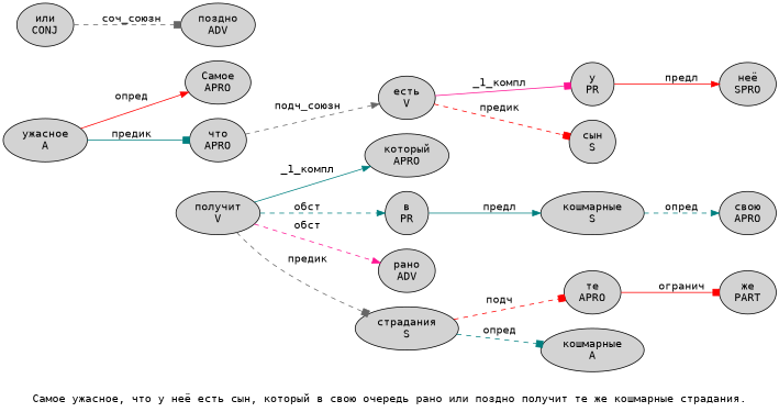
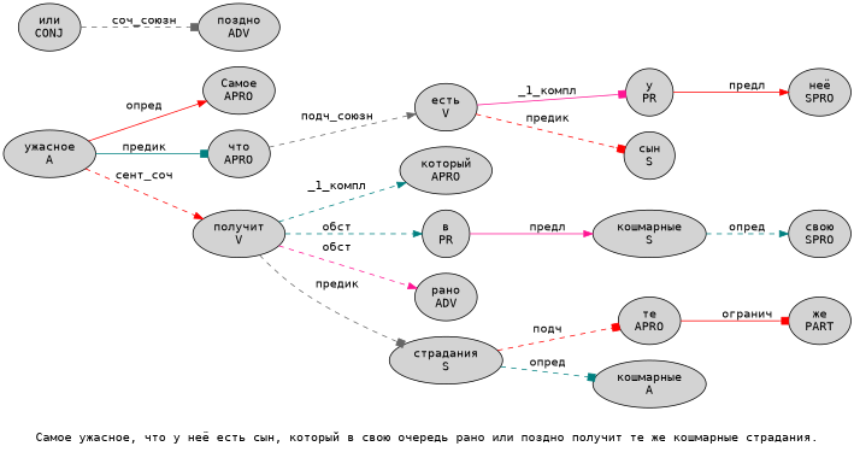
  digraph {
    fontname="DejaVu Sans Mono"
    label="Самое ужасное, что у неё есть сын, который в свою очередь рано или поздно получит те же кошмарные страдания."
    rankdir=LR
    node [fillcolor=lightgray fontname="DejaVu Sans Mono" penwidth=1 shape=ellipse style=filled]
    edge [arrowhead=normal color=red fontname="DejaVu Sans Mono" style=dashed]
    n1 [label="Самое\nAPRO"]
    n2 [label="ужасное\nA"]
    n3 [label="что\nAPRO"]
    n4 [label="получит\nV"]
    n5 [label="есть\nV"]
    n6 [label="который\nAPRO"]
    n7 [label="в\nPR"]
    n8 [label="рано\nADV"]
    n9 [label="страдания\nS"]
    n10 [label="у\nPR"]
    n11 [label="сын\nS"]
    n12 [label="неё\nSPRO"]
    n13 [label="кошмарные\nS"]
-   n14 [label="свою\nAPRO"]
+   n14 [label="свою\nSPRO"]
    n15 [label="или\nCONJ"]
    n16 [label="поздно\nADV"]
    n17 [label="те\nAPRO"]
    n18 [label="кошмарные\nA"]
    n19 [label="же\nPART"]
    n2 -> n1 [label="опред" style=solid]
    n2 -> n3 [arrowhead=box color=teal label="предик" style=solid]
+   n2 -> n4 [label="сент_соч"]
    n3 -> n5 [color=gray40 label="подч_союзн"]
-   n4 -> n6 [color=teal label="_1_компл" style=solid]
+   n4 -> n6 [color=teal label="_1_компл"]
    n4 -> n7 [color=teal label="обст"]
    n4 -> n8 [color=deeppink label="обст"]
    n4 -> n9 [arrowhead=box color=gray40 label="предик"]
    n5 -> n10 [arrowhead=box color=deeppink label="_1_компл" style=solid]
    n5 -> n11 [arrowhead=box label="предик"]
-   n7 -> n13 [color=teal label="предл" style=solid]
+   n7 -> n13 [color=deeppink label="предл" style=solid]
    n9 -> n17 [arrowhead=box label="подч"]
    n9 -> n18 [arrowhead=box color=teal label="опред"]
    n10 -> n12 [label="предл" style=solid]
    n13 -> n14 [color=teal label="опред"]
    n15 -> n16 [arrowhead=box color=gray40 label="соч_союзн"]
    n17 -> n19 [arrowhead=box label="огранич" style=solid]
  }
